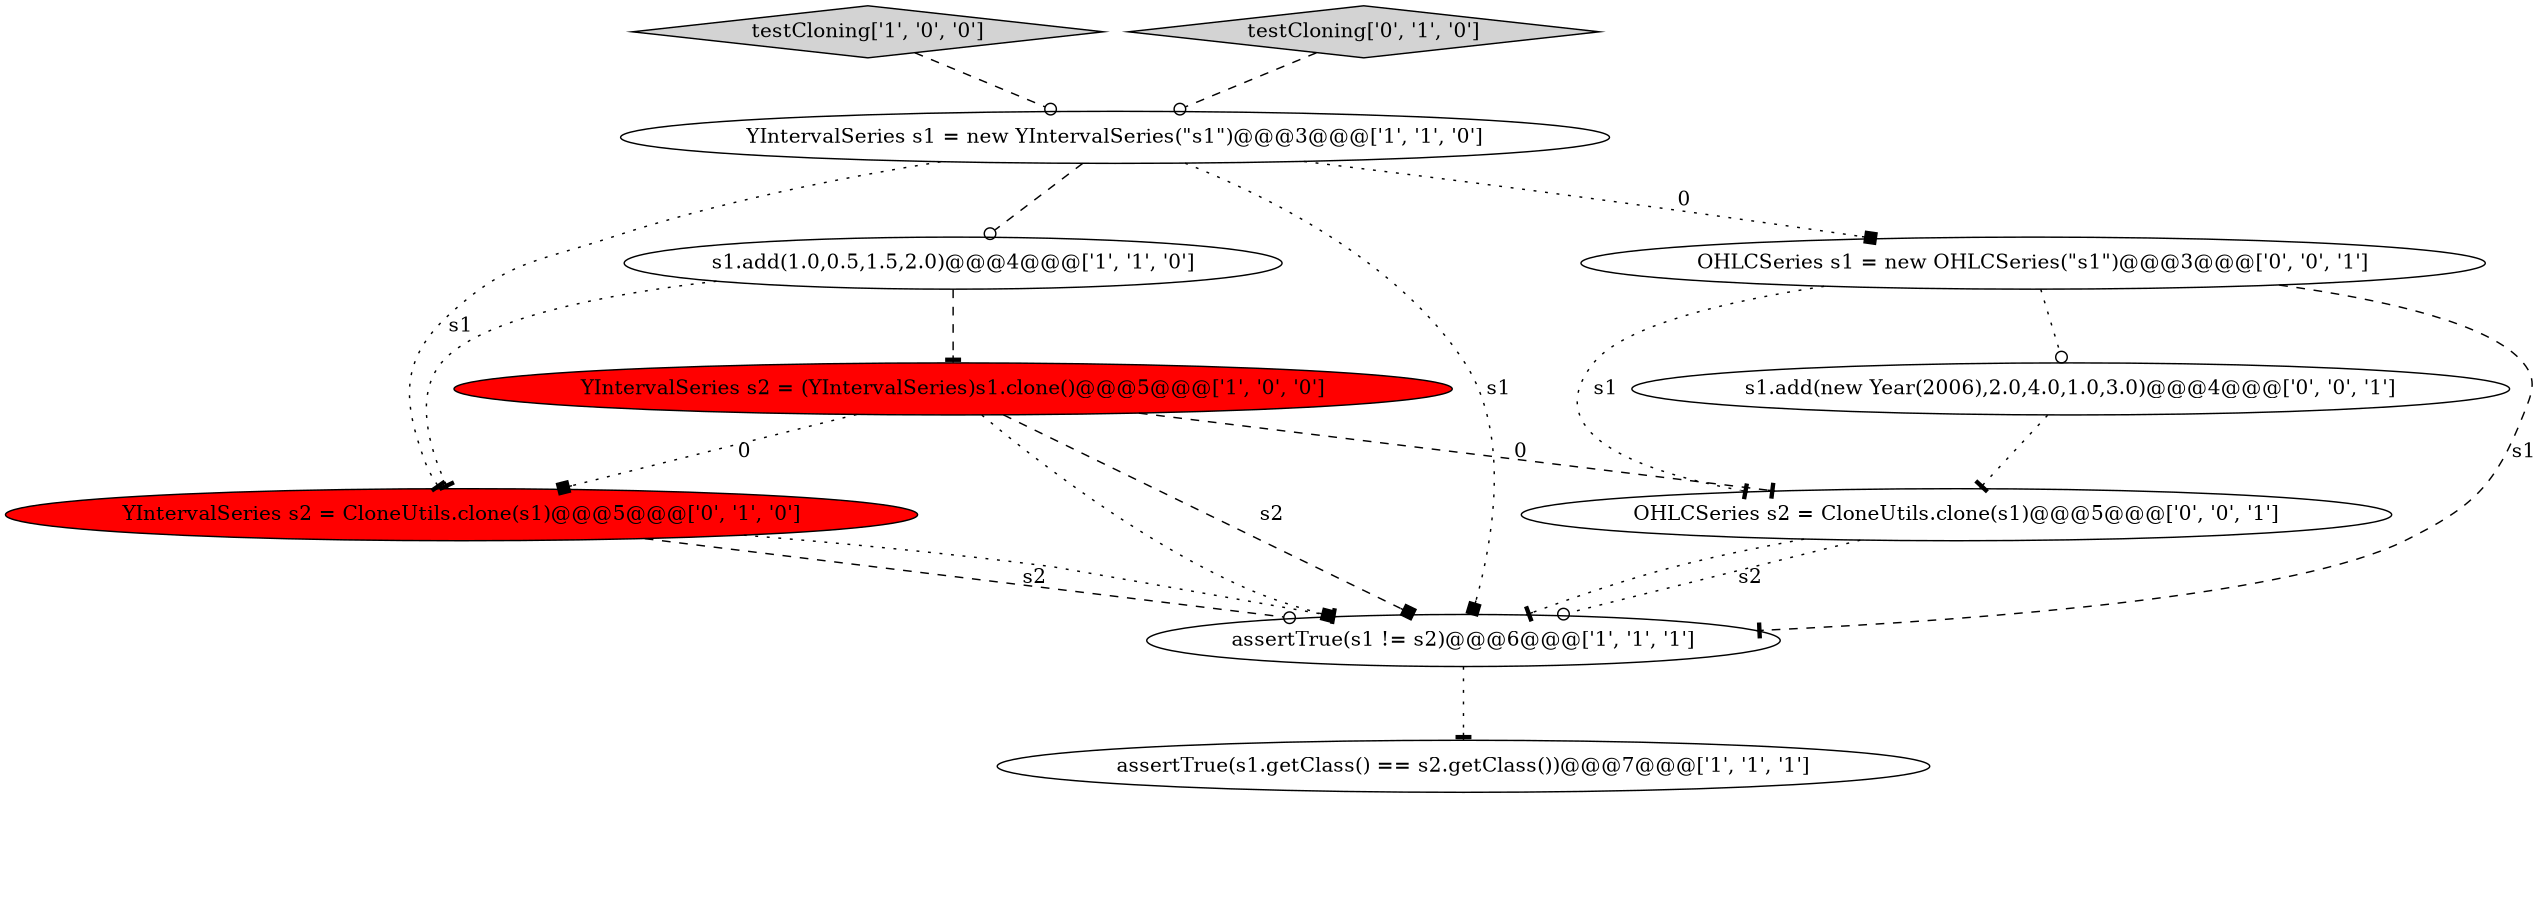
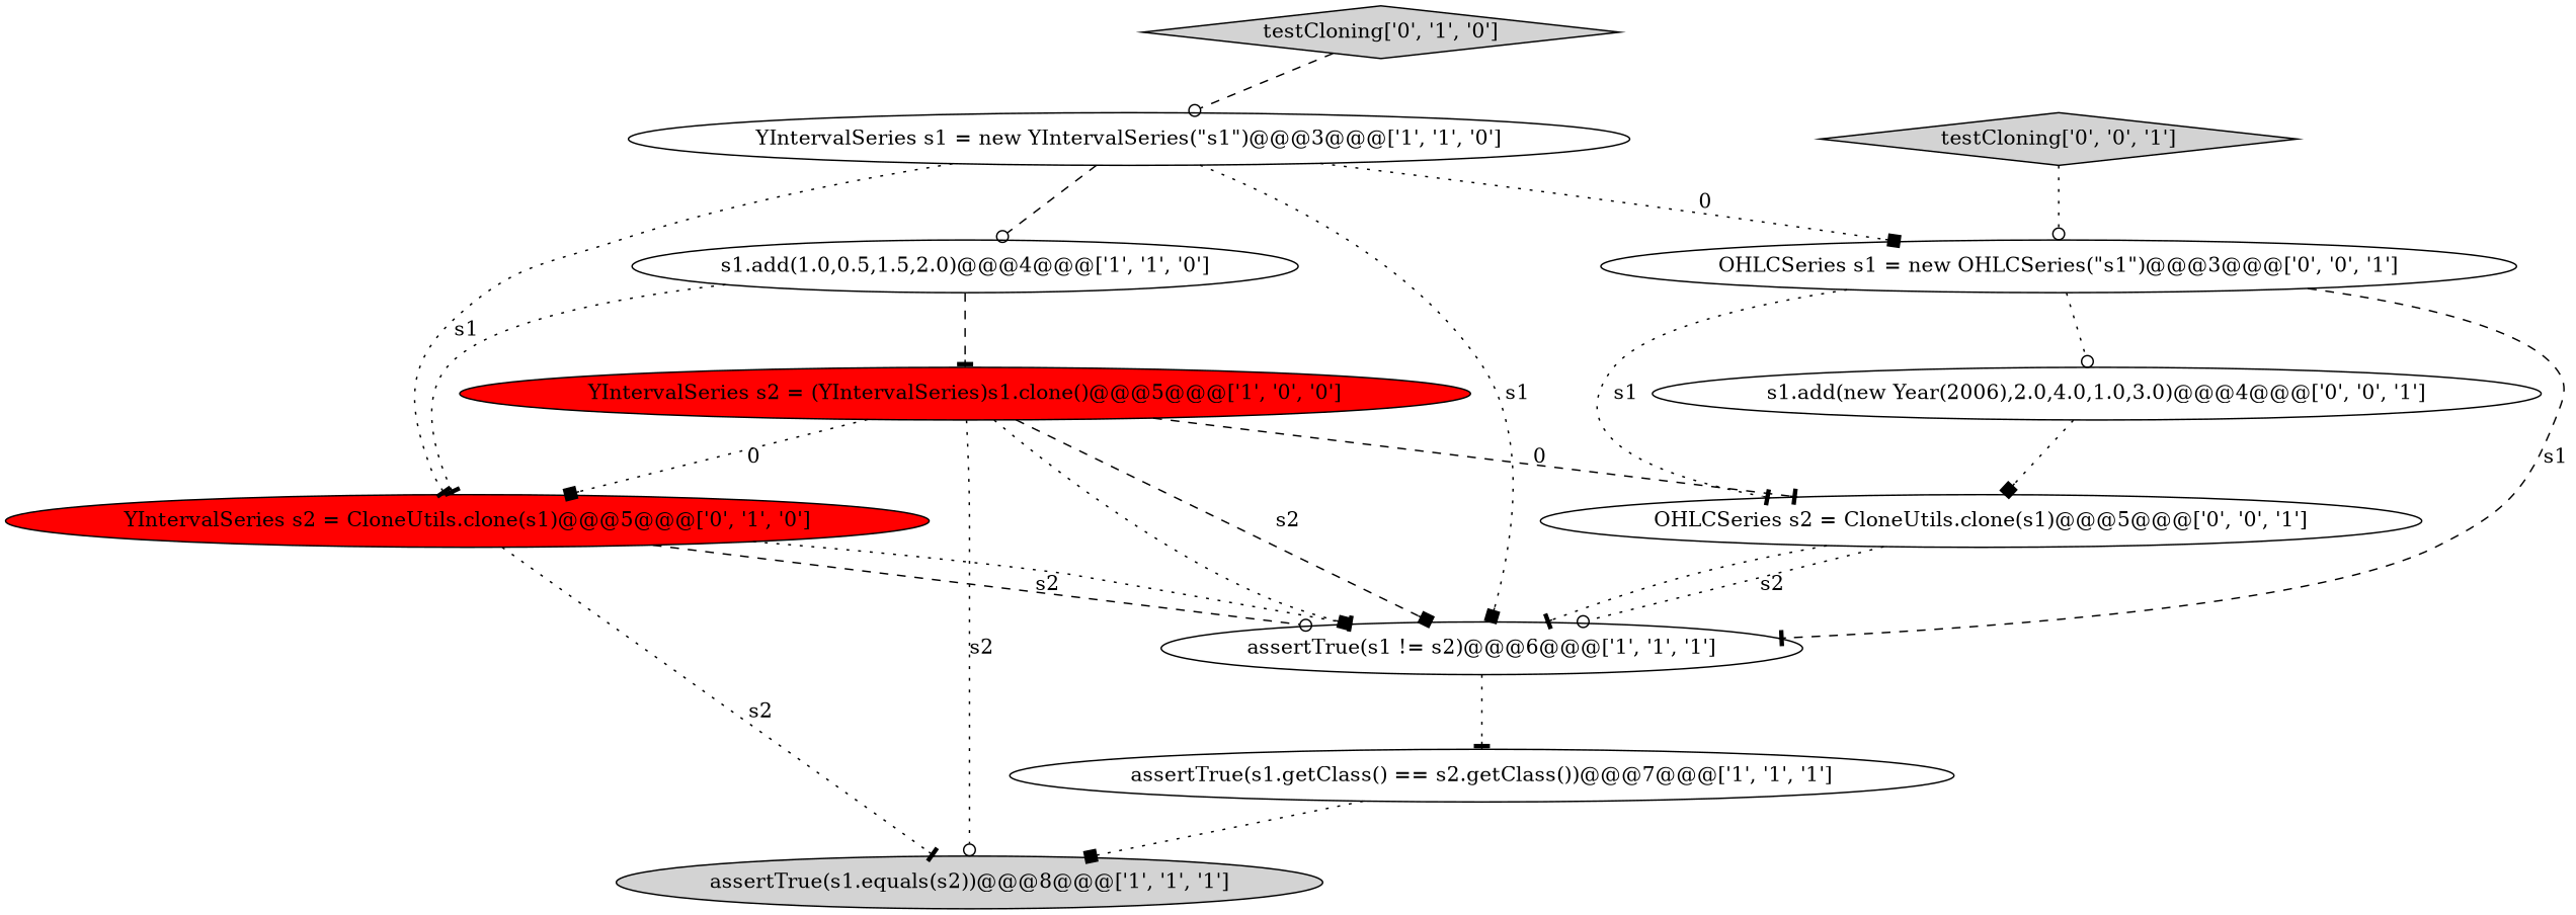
  digraph {
    node [fillcolor=white shape=ellipse style=filled]
    edge [arrowhead=tee style=dotted]
-   n1 [fillcolor=lightgray label="testCloning['1', '0', '0']" shape=diamond]
    n2 [label="YIntervalSeries s1 = new YIntervalSeries(\"s1\")@@@3@@@['1', '1', '0']"]
    n3 [label="OHLCSeries s1 = new OHLCSeries(\"s1\")@@@3@@@['0', '0', '1']"]
    n4 [label="assertTrue(s1 != s2)@@@6@@@['1', '1', '1']"]
    n5 [fillcolor=red label="YIntervalSeries s2 = CloneUtils.clone(s1)@@@5@@@['0', '1', '0']"]
    n6 [label="s1.add(1.0,0.5,1.5,2.0)@@@4@@@['1', '1', '0']"]
    n7 [label="s1.add(new Year(2006),2.0,4.0,1.0,3.0)@@@4@@@['0', '0', '1']"]
    n8 [label="OHLCSeries s2 = CloneUtils.clone(s1)@@@5@@@['0', '0', '1']"]
    n9 [label="assertTrue(s1.getClass() == s2.getClass())@@@7@@@['1', '1', '1']"]
+   n10 [fillcolor=lightgray label="assertTrue(s1.equals(s2))@@@8@@@['1', '1', '1']"]
    n11 [fillcolor=lightgray label="testCloning['0', '1', '0']" shape=diamond]
    n12 [fillcolor=red label="YIntervalSeries s2 = (YIntervalSeries)s1.clone()@@@5@@@['1', '0', '0']"]
-   n1 -> n2 [arrowhead=odot style=dashed]
+   n13 [fillcolor=lightgray label="testCloning['0', '0', '1']" shape=diamond]
    n2 -> n3 [arrowhead=box label=0]
    n2 -> n4 [arrowhead=box label=s1]
    n2 -> n5 [label=s1]
    n2 -> n6 [arrowhead=odot style=dashed]
    n3 -> n4 [label=s1 style=dashed]
    n3 -> n7 [arrowhead=odot]
    n3 -> n8 [label=s1]
    n4 -> n9
    n5 -> n4 [arrowhead=odot label=s2 style=dashed]
    n5 -> n4
+   n5 -> n10 [label=s2]
    n6 -> n5
    n6 -> n12 [style=dashed]
-   n7 -> n8
+   n7 -> n8 [arrowhead=box]
    n8 -> n4 [arrowhead=odot label=s2]
    n8 -> n4
+   n9 -> n10 [arrowhead=box]
    n11 -> n2 [arrowhead=odot style=dashed]
    n12 -> n4 [arrowhead=box]
    n12 -> n4 [arrowhead=box label=s2 style=dashed]
    n12 -> n5 [arrowhead=box label=0]
    n12 -> n8 [label=0 style=dashed]
+   n12 -> n10 [arrowhead=odot label=s2]
+   n13 -> n3 [arrowhead=odot]
  }
